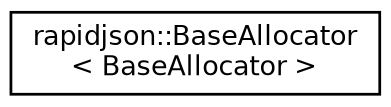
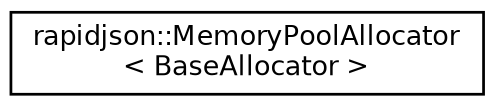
  digraph {
    rankdir=LR
-   n1 [color=black fillcolor=white fontname=Helvetica fontsize=10 height=0.2 label="rapidjson::BaseAllocator\l\< BaseAllocator \>" shape=record style=filled width=0.4]
+   n1 [color=black fillcolor=white fontname=Helvetica fontsize=10 height=0.2 label="rapidjson::MemoryPoolAllocator\l\< BaseAllocator \>" shape=record style=filled width=0.4]
  }
